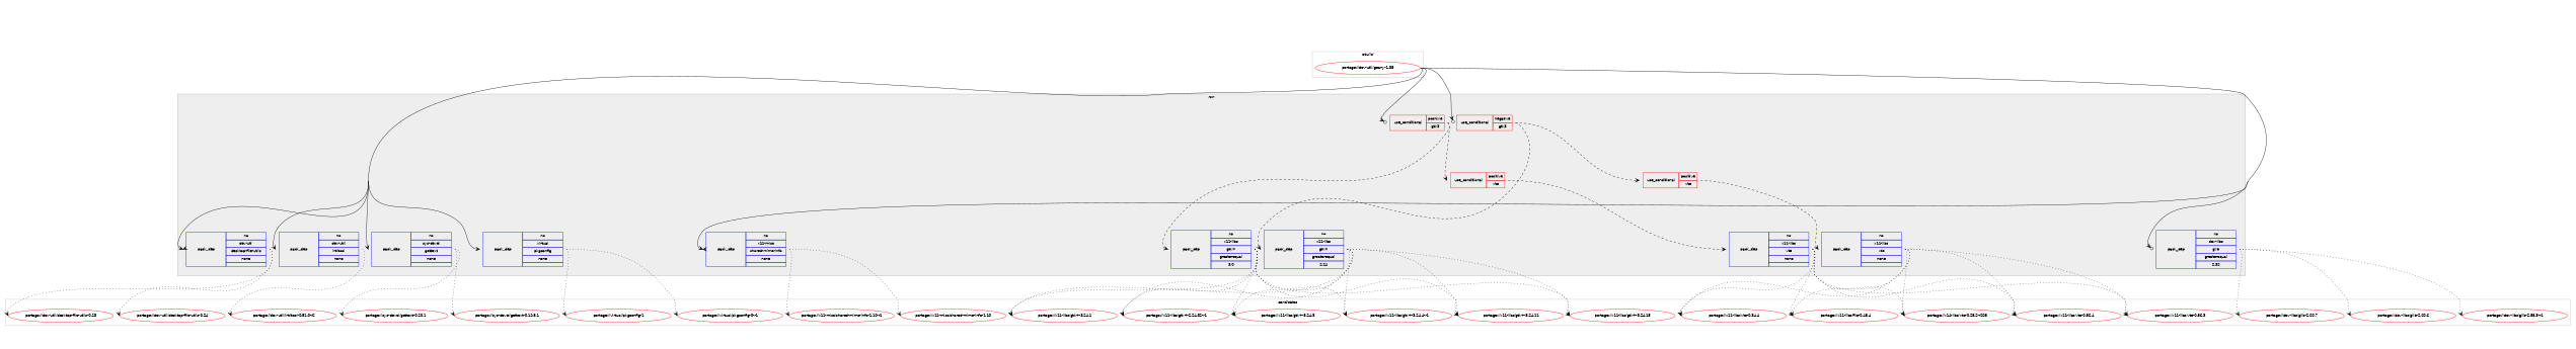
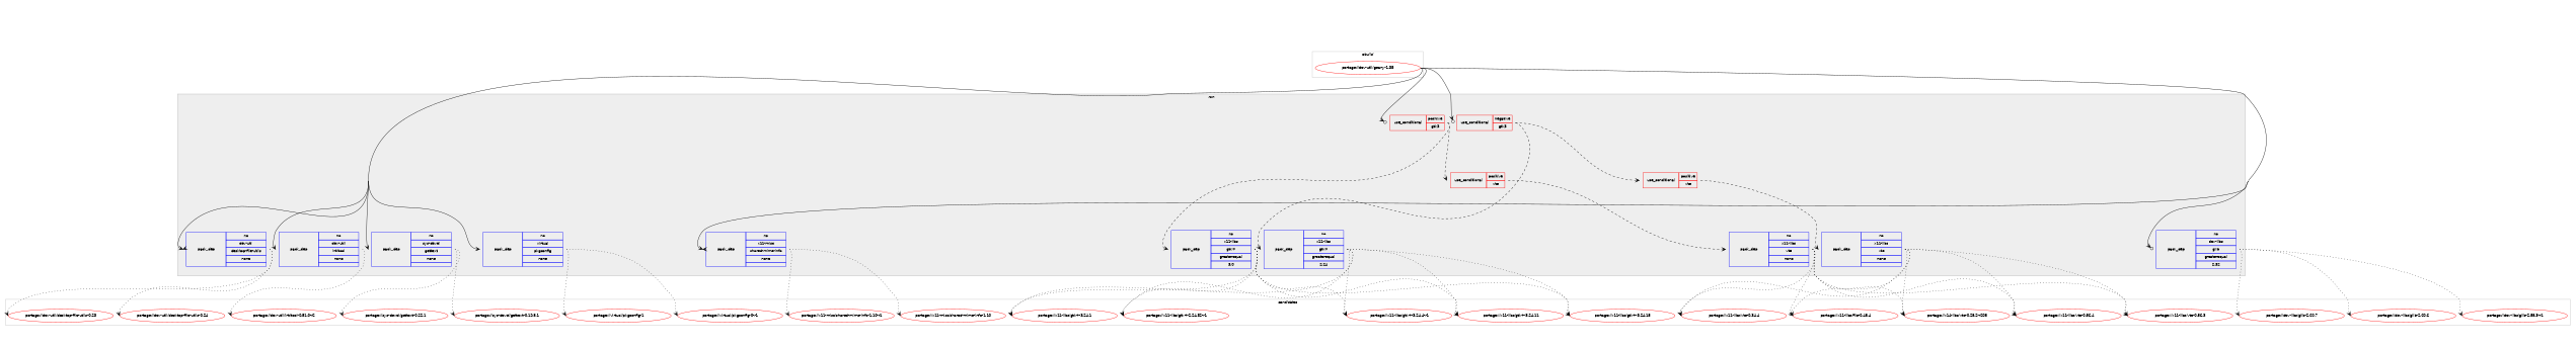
  digraph {
    compound=true
    concentrate=true
    fontname=Helvetica
    fontsize=10
    newrank=true
    rankdir=TB
    ranksep=1.5
    node [color=red fontname=Helvetica fontsize=10]
    edge [arrowhead=vee headport=w style=dotted tailport=e weight=100]
    n1 [label="portage://dev-util/geany-1.35" width=4]
    n2 [color=blue label=<<TABLE BORDER="0" CELLBORDER="1" CELLSPACING="0" CELLPADDING="4" WIDTH="220"><TR><TD ROWSPAN="6" CELLPADDING="30">pack_dep</TD></TR><TR><TD WIDTH="110">no</TD></TR><TR><TD>dev-util</TD></TR><TR><TD>desktop-file-utils</TD></TR><TR><TD>none</TD></TR><TR><TD></TD></TR></TABLE>> shape=none]
    n3 [color=blue label=<<TABLE BORDER="0" CELLBORDER="1" CELLSPACING="0" CELLPADDING="4" WIDTH="220"><TR><TD ROWSPAN="6" CELLPADDING="30">pack_dep</TD></TR><TR><TD WIDTH="110">no</TD></TR><TR><TD>dev-util</TD></TR><TR><TD>intltool</TD></TR><TR><TD>none</TD></TR><TR><TD></TD></TR></TABLE>> shape=none]
    n4 [color=blue label=<<TABLE BORDER="0" CELLBORDER="1" CELLSPACING="0" CELLPADDING="4" WIDTH="220"><TR><TD ROWSPAN="6" CELLPADDING="30">pack_dep</TD></TR><TR><TD WIDTH="110">no</TD></TR><TR><TD>sys-devel</TD></TR><TR><TD>gettext</TD></TR><TR><TD>none</TD></TR><TR><TD></TD></TR></TABLE>> shape=none]
    n5 [color=blue label=<<TABLE BORDER="0" CELLBORDER="1" CELLSPACING="0" CELLPADDING="4" WIDTH="220"><TR><TD ROWSPAN="6" CELLPADDING="30">pack_dep</TD></TR><TR><TD WIDTH="110">no</TD></TR><TR><TD>virtual</TD></TR><TR><TD>pkgconfig</TD></TR><TR><TD>none</TD></TR><TR><TD></TD></TR></TABLE>> shape=none]
    n6 [color=blue label=<<TABLE BORDER="0" CELLBORDER="1" CELLSPACING="0" CELLPADDING="4" WIDTH="220"><TR><TD ROWSPAN="6" CELLPADDING="30">pack_dep</TD></TR><TR><TD WIDTH="110">no</TD></TR><TR><TD>x11-misc</TD></TR><TR><TD>shared-mime-info</TD></TR><TR><TD>none</TD></TR><TR><TD></TD></TR></TABLE>> shape=none]
    n7 [color=blue label=<<TABLE BORDER="0" CELLBORDER="1" CELLSPACING="0" CELLPADDING="4" WIDTH="220"><TR><TD ROWSPAN="6" CELLPADDING="30">pack_dep</TD></TR><TR><TD WIDTH="110">no</TD></TR><TR><TD>x11-libs</TD></TR><TR><TD>gtk+</TD></TR><TR><TD>greaterequal</TD></TR><TR><TD>2.24</TD></TR></TABLE>> shape=none]
    n8 [color=blue label=<<TABLE BORDER="0" CELLBORDER="1" CELLSPACING="0" CELLPADDING="4" WIDTH="220"><TR><TD ROWSPAN="6" CELLPADDING="30">pack_dep</TD></TR><TR><TD WIDTH="110">no</TD></TR><TR><TD>x11-libs</TD></TR><TR><TD>vte</TD></TR><TR><TD>none</TD></TR><TR><TD></TD></TR></TABLE>> shape=none]
    n9 [label=<<TABLE BORDER="0" CELLBORDER="1" CELLSPACING="0" CELLPADDING="4"><TR><TD ROWSPAN="3" CELLPADDING="10">use_conditional</TD></TR><TR><TD>positive</TD></TR><TR><TD>vte</TD></TR></TABLE>> shape=none]
    n10 [label=<<TABLE BORDER="0" CELLBORDER="1" CELLSPACING="0" CELLPADDING="4"><TR><TD ROWSPAN="3" CELLPADDING="10">use_conditional</TD></TR><TR><TD>negative</TD></TR><TR><TD>gtk3</TD></TR></TABLE>> shape=none]
    n11 [color=blue label=<<TABLE BORDER="0" CELLBORDER="1" CELLSPACING="0" CELLPADDING="4" WIDTH="220"><TR><TD ROWSPAN="6" CELLPADDING="30">pack_dep</TD></TR><TR><TD WIDTH="110">no</TD></TR><TR><TD>x11-libs</TD></TR><TR><TD>vte</TD></TR><TR><TD>none</TD></TR><TR><TD></TD></TR></TABLE>> shape=none]
    n12 [label=<<TABLE BORDER="0" CELLBORDER="1" CELLSPACING="0" CELLPADDING="4"><TR><TD ROWSPAN="3" CELLPADDING="10">use_conditional</TD></TR><TR><TD>positive</TD></TR><TR><TD>vte</TD></TR></TABLE>> shape=none]
    n13 [color=blue label=<<TABLE BORDER="0" CELLBORDER="1" CELLSPACING="0" CELLPADDING="4" WIDTH="220"><TR><TD ROWSPAN="6" CELLPADDING="30">pack_dep</TD></TR><TR><TD WIDTH="110">no</TD></TR><TR><TD>x11-libs</TD></TR><TR><TD>gtk+</TD></TR><TR><TD>greaterequal</TD></TR><TR><TD>3.0</TD></TR></TABLE>> shape=none]
    n14 [label=<<TABLE BORDER="0" CELLBORDER="1" CELLSPACING="0" CELLPADDING="4"><TR><TD ROWSPAN="3" CELLPADDING="10">use_conditional</TD></TR><TR><TD>positive</TD></TR><TR><TD>gtk3</TD></TR></TABLE>> shape=none]
    n15 [color=blue label=<<TABLE BORDER="0" CELLBORDER="1" CELLSPACING="0" CELLPADDING="4" WIDTH="220"><TR><TD ROWSPAN="6" CELLPADDING="30">pack_dep</TD></TR><TR><TD WIDTH="110">no</TD></TR><TR><TD>dev-libs</TD></TR><TR><TD>glib</TD></TR><TR><TD>greaterequal</TD></TR><TR><TD>2.32</TD></TR></TABLE>> shape=none]
    n16 [label="portage://dev-util/desktop-file-utils-0.23" width=4]
    n17 [label="portage://dev-util/desktop-file-utils-0.24" width=4]
    n18 [label="portage://dev-util/intltool-0.51.0-r2" width=4]
    n19 [label="portage://sys-devel/gettext-0.19.8.1" width=4]
-   n20 [label="portage://sys-devel/gettext-0.20.1" width=4]
+   n20 [label="portage://sys-devel/gettext-0.22.1" width=4]
    n21 [label="portage://virtual/pkgconfig-0-r1" width=4]
    n22 [label="portage://virtual/pkgconfig-1" width=4]
    n23 [label="portage://x11-misc/shared-mime-info-1.10" width=4]
    n24 [label="portage://x11-misc/shared-mime-info-1.10-r1" width=4]
    n25 [label="portage://x11-libs/gtk+-2.24.32-r1" width=4]
    n26 [label="portage://x11-libs/gtk+-3.24.1" width=4]
    n27 [label="portage://x11-libs/gtk+-3.24.15" width=4]
    n28 [label="portage://x11-libs/gtk+-3.24.11" width=4]
    n29 [label="portage://x11-libs/gtk+-3.24.4-r1" width=4]
-   n30 [label="portage://x11-libs/gtk+-3.24.8" width=4]
    n31 [label="portage://x14-libs/vte-0.28.2-r208" width=4]
    n32 [label="portage://x11-libs/file-0.48.4" width=4]
    n33 [label="portage://x11-libs/vte-0.34.4" width=4]
    n34 [label="portage://x11-libs/vte-0.56.3" width=4]
    n35 [label="portage://x11-libs/vte-0.56.4" width=4]
    n36 [label="portage://dev-libs/glib-2.58.3-r1" width=4]
    n37 [label="portage://dev-libs/glib-2.60.6" width=4]
    n38 [label="portage://dev-libs/glib-2.60.7" width=4]
    subgraph cluster_1 {
      color=gray
      label=<<i>ebuild</i>>
      rank=same
      n1
    }
    subgraph cluster_2 {
      color=gray
      label=<<i>dependencies</i>>
      subgraph cluster_3 {
        color=gray
        fillcolor="#eeeeee"
        label=<<i>compile</i>>
        style=filled
        subgraph sub_4 {
          color=gray
          fillcolor="#eeeeee"
          label=<<i>compile</i>>
          style=filled
          n2
        }
        subgraph sub_5 {
          color=gray
          fillcolor="#eeeeee"
          label=<<i>compile</i>>
          style=filled
          n3
        }
        subgraph sub_6 {
          color=gray
          fillcolor="#eeeeee"
          label=<<i>compile</i>>
          style=filled
          n4
        }
        subgraph sub_7 {
          color=gray
          fillcolor="#eeeeee"
          label=<<i>compile</i>>
          style=filled
          n5
        }
        subgraph sub_8 {
          color=gray
          fillcolor="#eeeeee"
          label=<<i>compile</i>>
          style=filled
          n6
        }
      }
      subgraph cluster_9 {
        color=gray
        fillcolor="#eeeeee"
        label=<<i>compile and run</i>>
        style=filled
        subgraph sub_10 {
          color=gray
          fillcolor="#eeeeee"
          label=<<i>compile and run</i>>
          style=filled
          n10
          subgraph sub_11 {
            color=gray
            fillcolor="#eeeeee"
            label=<<i>compile and run</i>>
            style=filled
            n7
          }
          subgraph sub_12 {
            color=gray
            fillcolor="#eeeeee"
            label=<<i>compile and run</i>>
            style=filled
            n9
            subgraph sub_13 {
              color=gray
              fillcolor="#eeeeee"
              label=<<i>compile and run</i>>
              style=filled
              n8
            }
          }
        }
        subgraph sub_14 {
          color=gray
          fillcolor="#eeeeee"
          label=<<i>compile and run</i>>
          style=filled
          n14
          subgraph sub_15 {
            color=gray
            fillcolor="#eeeeee"
            label=<<i>compile and run</i>>
            style=filled
            n12
            subgraph sub_16 {
              color=gray
              fillcolor="#eeeeee"
              label=<<i>compile and run</i>>
              style=filled
              n11
            }
          }
          subgraph sub_17 {
            color=gray
            fillcolor="#eeeeee"
            label=<<i>compile and run</i>>
            style=filled
            n13
          }
        }
        subgraph sub_18 {
          color=gray
          fillcolor="#eeeeee"
          label=<<i>compile and run</i>>
          style=filled
          n15
        }
      }
      subgraph cluster_19 {
        color=gray
        fillcolor="#eeeeee"
        label=<<i>run</i>>
        style=filled
      }
    }
    subgraph cluster_20 {
      color=gray
      label=<<i>candidates</i>>
      rank=same
      subgraph sub_21 {
        color=black
        label=<<i>candidates</i>>
        nodesep=1
        rank=same
        n16
        n17
      }
      subgraph sub_22 {
        color=black
        label=<<i>candidates</i>>
        nodesep=1
        rank=same
        n18
      }
      subgraph sub_23 {
        color=black
        label=<<i>candidates</i>>
        nodesep=1
        rank=same
        n19
        n20
      }
      subgraph sub_24 {
        color=black
        label=<<i>candidates</i>>
        nodesep=1
        rank=same
        n21
        n22
      }
      subgraph sub_25 {
        color=black
        label=<<i>candidates</i>>
        nodesep=1
        rank=same
        n23
        n24
      }
      subgraph sub_26 {
        color=black
        label=<<i>candidates</i>>
        nodesep=1
        rank=same
        n25
        n26
        n27
        n28
        n29
-       n30
      }
      subgraph sub_27 {
        color=black
        label=<<i>candidates</i>>
        nodesep=1
        rank=same
        n31
        n32
        n33
        n34
        n35
      }
      subgraph sub_28 {
        color=black
        label=<<i>candidates</i>>
        nodesep=1
        rank=same
        n25
        n26
        n27
        n28
        n29
-       n30
      }
      subgraph sub_29 {
        color=black
        label=<<i>candidates</i>>
        nodesep=1
        rank=same
        n31
        n32
        n33
        n34
        n35
      }
      subgraph sub_30 {
        color=black
        label=<<i>candidates</i>>
        nodesep=1
        rank=same
        n36
        n37
        n38
      }
    }
    n1 -> n2 [style=solid weight=20]
    n1 -> n3 [style=solid weight=20]
    n1 -> n4 [style=solid weight=20]
    n1 -> n5 [style=solid weight=20]
    n1 -> n6 [style=solid weight=20]
    n1 -> n10 [arrowhead=odotvee style=solid weight=20]
    n1 -> n14 [arrowhead=odotvee style=solid weight=20]
    n1 -> n15 [arrowhead=odotvee style=solid weight=20]
    n2 -> n16
    n2 -> n17
    n3 -> n18
    n4 -> n19
    n4 -> n20
    n5 -> n21
    n5 -> n22
    n6 -> n23
    n6 -> n24
    n7 -> n25
    n7 -> n26
    n7 -> n27
    n7 -> n28
    n7 -> n29
-   n7 -> n30
    n8 -> n31
    n8 -> n32
    n8 -> n33
    n8 -> n34
    n8 -> n35
    n9 -> n8 [style=dashed weight=20]
    n10 -> n7 [style=dashed weight=20]
    n10 -> n9 [style=dashed weight=20]
    n11 -> n31
    n11 -> n32
    n11 -> n33
    n11 -> n34
    n11 -> n35
    n12 -> n11 [style=dashed weight=20]
    n13 -> n25
    n13 -> n26
    n13 -> n27
    n13 -> n28
    n13 -> n29
-   n13 -> n30
    n14 -> n12 [style=dashed weight=20]
    n14 -> n13 [style=dashed weight=20]
    n15 -> n36
    n15 -> n37
    n15 -> n38
  }
